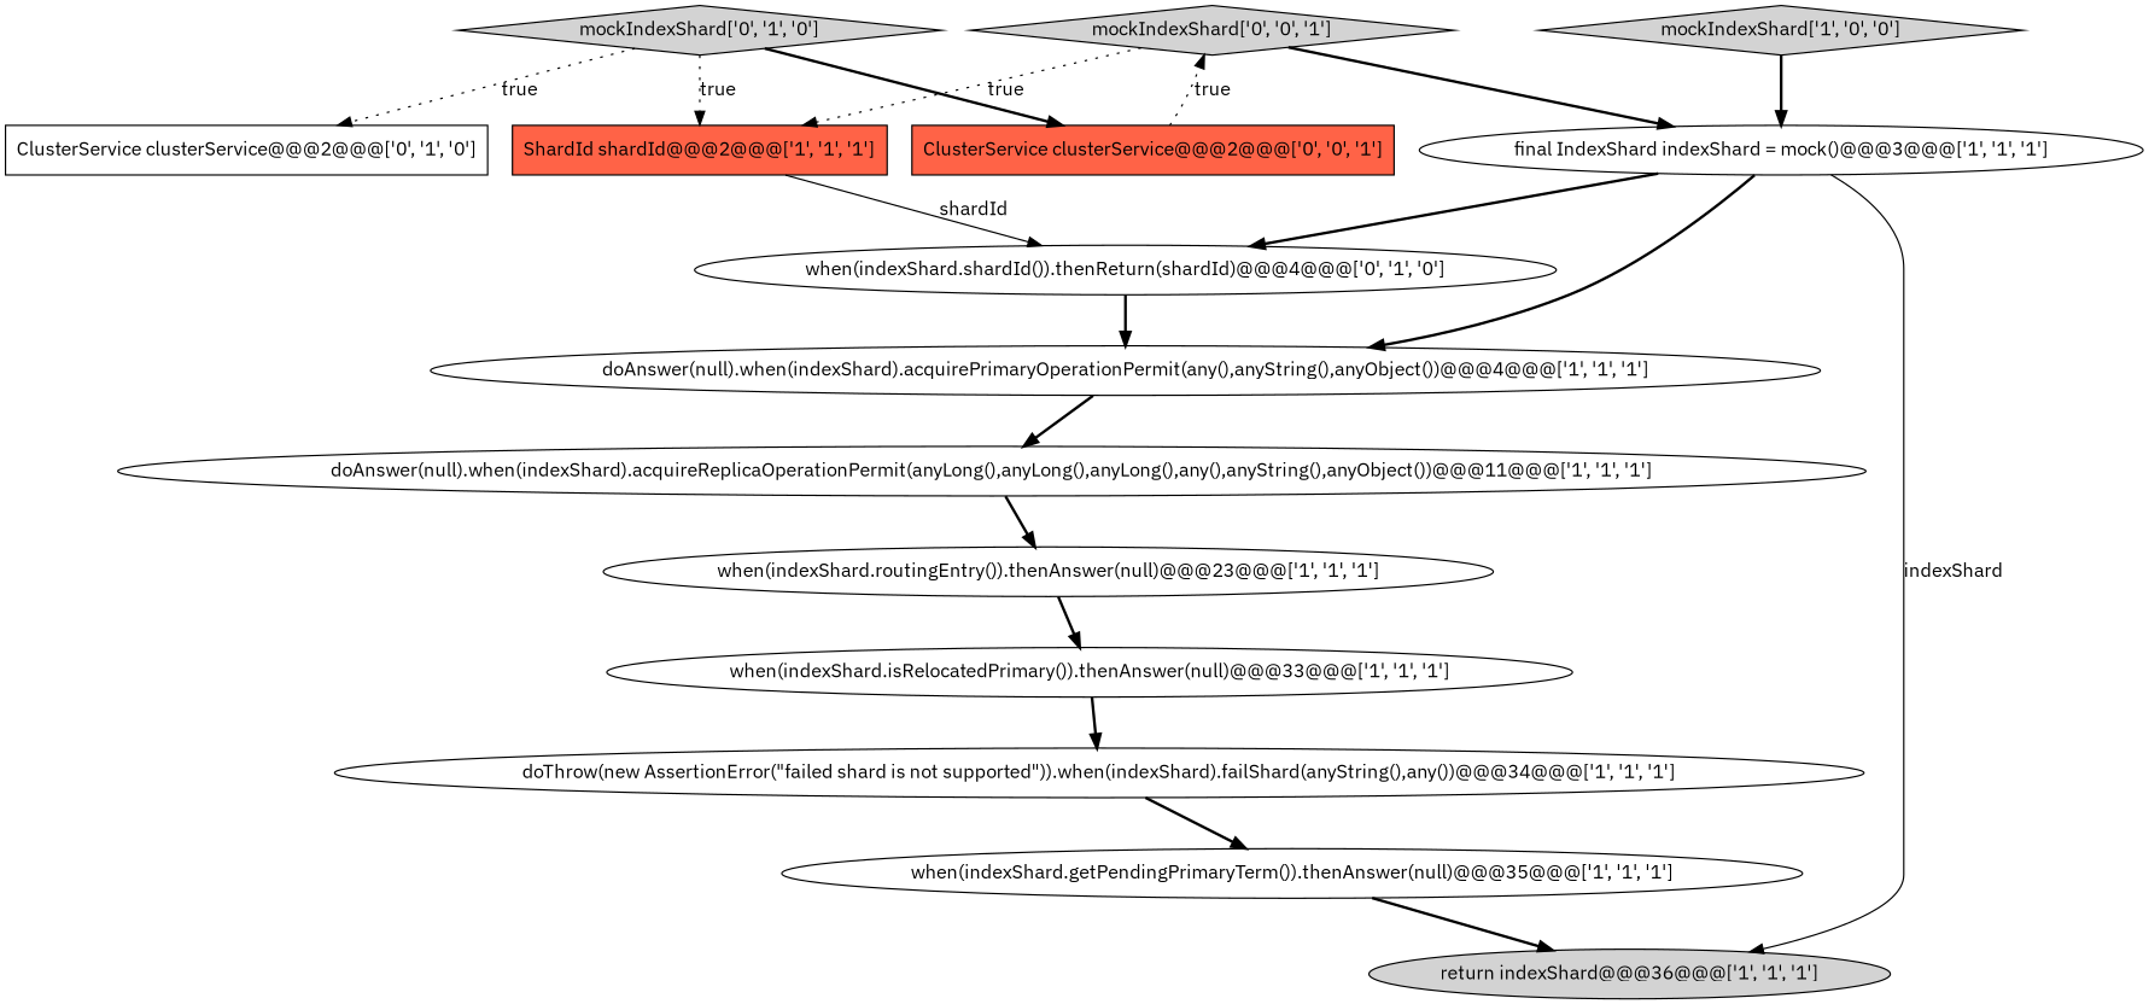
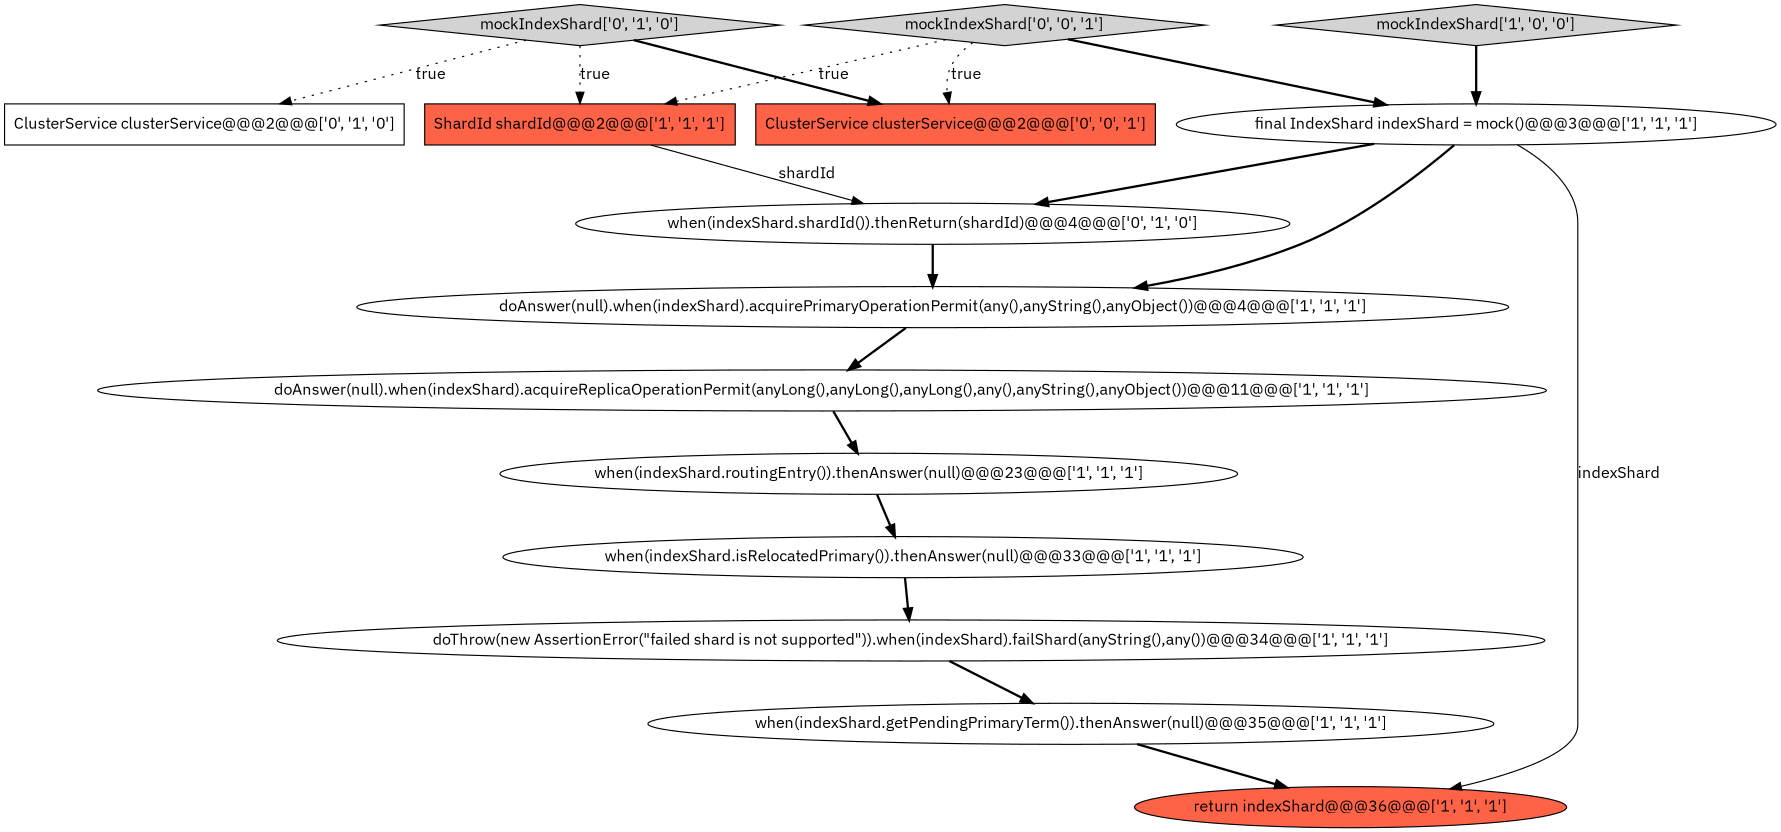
  digraph {
    fontname="IBM Plex Sans"
    node [fillcolor=white fontname="IBM Plex Sans" shape=ellipse style=filled]
    edge [fontname="IBM Plex Sans" style=bold]
    n1 [fillcolor=tomato label="ShardId shardId@@@2@@@['1', '1', '1']" shape=box]
    n2 [label="when(indexShard.shardId()).thenReturn(shardId)@@@4@@@['0', '1', '0']"]
    n3 [label="doAnswer(null).when(indexShard).acquirePrimaryOperationPermit(any(),anyString(),anyObject())@@@4@@@['1', '1', '1']"]
    n4 [label="when(indexShard.isRelocatedPrimary()).thenAnswer(null)@@@33@@@['1', '1', '1']"]
    n5 [label="doThrow(new AssertionError(\"failed shard is not supported\")).when(indexShard).failShard(anyString(),any())@@@34@@@['1', '1', '1']"]
    n6 [label="when(indexShard.getPendingPrimaryTerm()).thenAnswer(null)@@@35@@@['1', '1', '1']"]
    n7 [label="final IndexShard indexShard = mock()@@@3@@@['1', '1', '1']"]
-   n8 [fillcolor=lightgray label="return indexShard@@@36@@@['1', '1', '1']"]
+   n8 [fillcolor=tomato label="return indexShard@@@36@@@['1', '1', '1']"]
    n9 [label="doAnswer(null).when(indexShard).acquireReplicaOperationPermit(anyLong(),anyLong(),anyLong(),any(),anyString(),anyObject())@@@11@@@['1', '1', '1']"]
    n10 [label="ClusterService clusterService@@@2@@@['0', '1', '0']" shape=box]
    n11 [label="when(indexShard.routingEntry()).thenAnswer(null)@@@23@@@['1', '1', '1']"]
    n12 [fillcolor=lightgray label="mockIndexShard['0', '1', '0']" shape=diamond]
    n13 [fillcolor=tomato label="ClusterService clusterService@@@2@@@['0', '0', '1']" shape=box]
    n14 [fillcolor=lightgray label="mockIndexShard['0', '0', '1']" shape=diamond]
    n15 [fillcolor=lightgray label="mockIndexShard['1', '0', '0']" shape=diamond]
    n1 -> n2 [label=shardId style=solid]
    n2 -> n3
    n3 -> n9
    n4 -> n5
    n5 -> n6
    n6 -> n8
    n7 -> n2
    n7 -> n3
    n7 -> n8 [label=indexShard style=solid]
    n9 -> n11
    n11 -> n4
    n12 -> n1 [label=true style=dotted]
    n12 -> n10 [label=true style=dotted]
    n12 -> n13
    n14 -> n1 [label=true style=dotted]
    n14 -> n7
-   n13 -> n14 [label=true style=dotted]
+   n14 -> n13 [label=true style=dotted]
    n15 -> n7
  }
